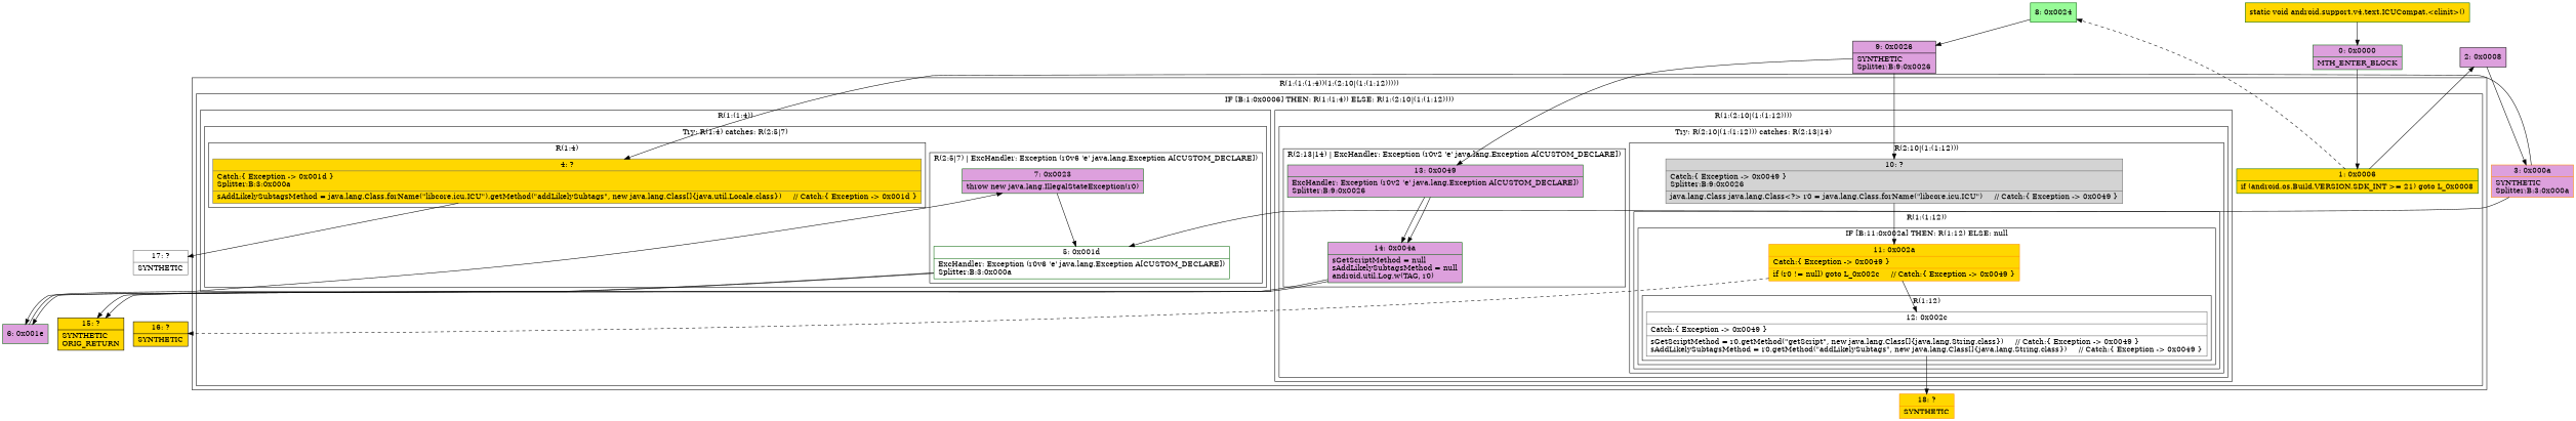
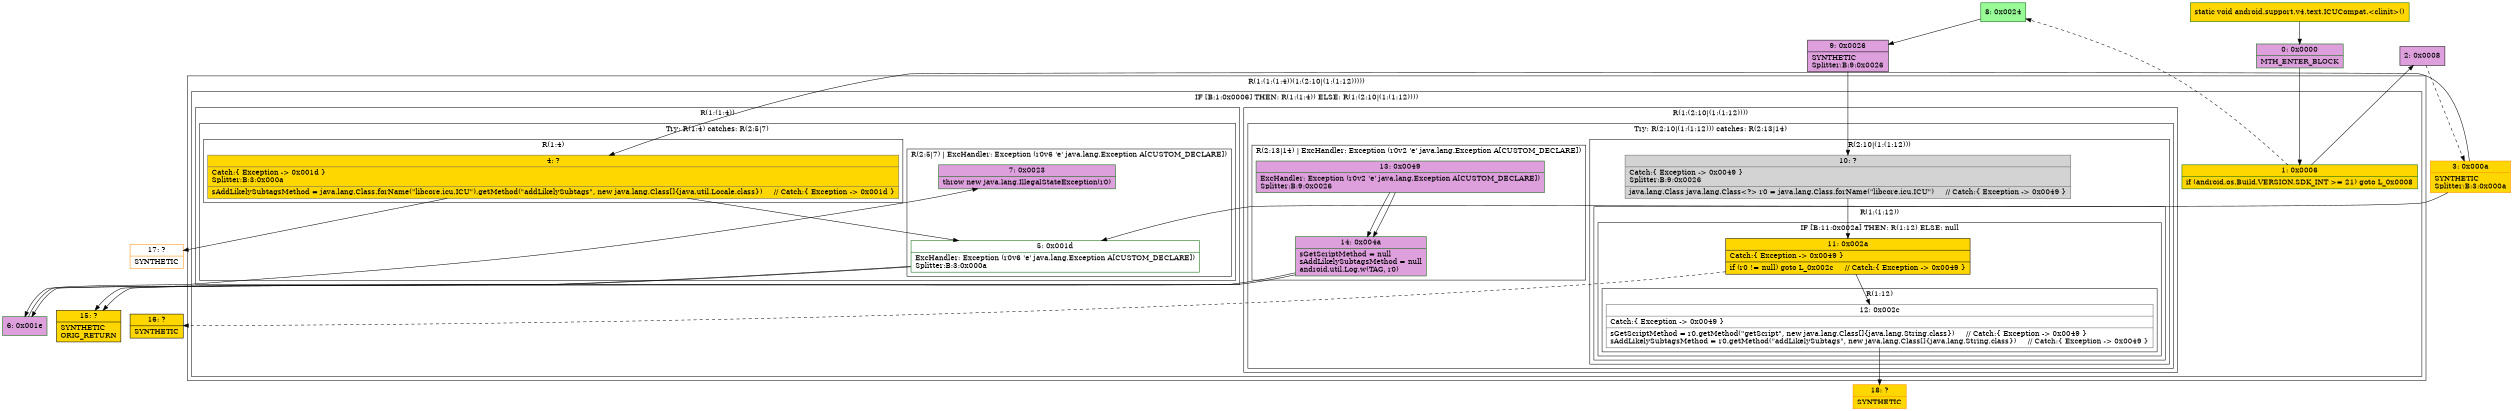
  digraph {
    node [color=darkgreen fillcolor=gold shape=record style=filled]
    n1 [color=gray40 label="{4\:\ ?|Catch:\{ Exception \-\> 0x001d \}\lSplitter:B:3:0x000a\l|sAddLikelySubtagsMethod = java.lang.Class.forName(\"libcore.icu.ICU\").getMethod(\"addLikelySubtags\", new java.lang.Class[]\{java.util.Locale.class\})     \/\/ Catch:\{ Exception \-\> 0x001d \}\l}"]
    n2 [fillcolor=white label="{5\:\ 0x001d|ExcHandler: Exception (r0v6 'e' java.lang.Exception A[CUSTOM_DECLARE])\lSplitter:B:3:0x000a\l}"]
    n3 [fillcolor=plum label="{7\:\ 0x0023|throw new java.lang.IllegalStateException(r0)\l}"]
    n4 [color=gray40 fillcolor=white label="{12\:\ 0x002c|Catch:\{ Exception \-\> 0x0049 \}\l|sGetScriptMethod = r0.getMethod(\"getScript\", new java.lang.Class[]\{java.lang.String.class\})     \/\/ Catch:\{ Exception \-\> 0x0049 \}\lsAddLikelySubtagsMethod = r0.getMethod(\"addLikelySubtags\", new java.lang.Class[]\{java.lang.String.class\})     \/\/ Catch:\{ Exception \-\> 0x0049 \}\l}"]
-   n5 [color=darkorange label="{11\:\ 0x002a|Catch:\{ Exception \-\> 0x0049 \}\l|if (r0 != null) goto L_0x002c     \/\/ Catch:\{ Exception \-\> 0x0049 \}\l}"]
+   n5 [color=black label="{11\:\ 0x002a|Catch:\{ Exception \-\> 0x0049 \}\l|if (r0 != null) goto L_0x002c     \/\/ Catch:\{ Exception \-\> 0x0049 \}\l}"]
    n6 [color=gray40 fillcolor=lightgrey label="{10\:\ ?|Catch:\{ Exception \-\> 0x0049 \}\lSplitter:B:9:0x0026\l|java.lang.Class java.lang.Class\<?\> r0 = java.lang.Class.forName(\"libcore.icu.ICU\")     \/\/ Catch:\{ Exception \-\> 0x0049 \}\l}"]
    n7 [fillcolor=plum label="{13\:\ 0x0049|ExcHandler: Exception (r0v2 'e' java.lang.Exception A[CUSTOM_DECLARE])\lSplitter:B:9:0x0026\l}"]
    n8 [fillcolor=plum label="{14\:\ 0x004a|sGetScriptMethod = null\lsAddLikelySubtagsMethod = null\landroid.util.Log.w(TAG, r0)\l}"]
    n9 [label="{1\:\ 0x0006|if (android.os.Build.VERSION.SDK_INT \>= 21) goto L_0x0008\l}"]
-   n10 [color=gray40 fillcolor=white label="{17\:\ ?|SYNTHETIC\l}"]
+   n10 [color=darkorange fillcolor=white label="{17\:\ ?|SYNTHETIC\l}"]
    n11 [fillcolor=plum label="{6\:\ 0x001e}"]
    n12 [color=darkorange label="{18\:\ ?|SYNTHETIC\l}"]
    n13 [color=black label="{16\:\ ?|SYNTHETIC\l}"]
    n14 [color=black label="{15\:\ ?|SYNTHETIC\lORIG_RETURN\l}"]
    n15 [color=black fillcolor=plum label="{2\:\ 0x0008}"]
    n16 [fillcolor=palegreen label="{8\:\ 0x0024}"]
-   n17 [color=darkorange fillcolor=plum label="{3\:\ 0x000a|SYNTHETIC\lSplitter:B:3:0x000a\l}"]
+   n17 [color=darkorange label="{3\:\ 0x000a|SYNTHETIC\lSplitter:B:3:0x000a\l}"]
    n18 [color=black fillcolor=plum label="{9\:\ 0x0026|SYNTHETIC\lSplitter:B:9:0x0026\l}"]
    n19 [fillcolor=plum label="{0\:\ 0x0000|MTH_ENTER_BLOCK\l}"]
    n20 [label="{static void android.support.v4.text.ICUCompat.\<clinit\>() }"]
    subgraph cluster_1 {
      label="R(1:(1:(1:4))(1:(2:10|(1:(1:12)))))"
      subgraph cluster_2 {
        label="IF [B:1:0x0006] THEN: R(1:(1:4)) ELSE: R(1:(2:10|(1:(1:12))))"
        n9
        subgraph cluster_3 {
          label="R(1:(1:4))"
          subgraph cluster_4 {
            label="Try: R(1:4) catches: R(2:5|7)"
            subgraph cluster_5 {
              label="R(1:4)"
              n1
            }
            subgraph cluster_6 {
              label="R(2:5|7) | ExcHandler: Exception (r0v6 'e' java.lang.Exception A[CUSTOM_DECLARE])\l"
              n2
              n3
            }
          }
        }
        subgraph cluster_7 {
          label="R(1:(2:10|(1:(1:12))))"
          subgraph cluster_8 {
            label="Try: R(2:10|(1:(1:12))) catches: R(2:13|14)"
            subgraph cluster_9 {
              label="R(2:10|(1:(1:12)))"
              n6
              subgraph cluster_10 {
                label="R(1:(1:12))"
                subgraph cluster_11 {
                  label="IF [B:11:0x002a] THEN: R(1:12) ELSE: null"
                  n5
                  subgraph cluster_12 {
                    label="R(1:12)"
                    n4
                  }
                }
              }
            }
            subgraph cluster_13 {
              label="R(2:13|14) | ExcHandler: Exception (r0v2 'e' java.lang.Exception A[CUSTOM_DECLARE])\l"
              n7
              n8
            }
          }
        }
      }
    }
    subgraph cluster_14 {
      label="R(2:5|7) | ExcHandler: Exception (r0v6 'e' java.lang.Exception A[CUSTOM_DECLARE])\l"
    }
    subgraph cluster_15 {
      label="R(2:13|14) | ExcHandler: Exception (r0v2 'e' java.lang.Exception A[CUSTOM_DECLARE])\l"
    }
-   n3 -> n2
+   n1 -> n2
    n1 -> n10
    n2 -> n11
    n2 -> n11
    n4 -> n12
    n5 -> n4
    n5 -> n13 [style=dashed]
    n6 -> n5
    n7 -> n8
    n7 -> n8
    n8 -> n14
    n8 -> n14
    n9 -> n15
    n9 -> n16 [style=dashed]
    n11 -> n3
-   n15 -> n17
+   n15 -> n17 [style=dashed]
    n16 -> n18
    n17 -> n1
    n17 -> n2
    n18 -> n6
-   n18 -> n7
    n19 -> n9
    n20 -> n19
  }
